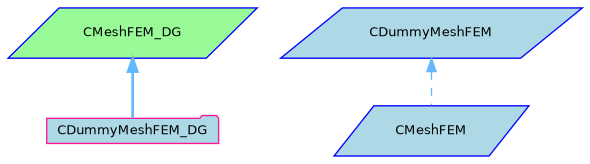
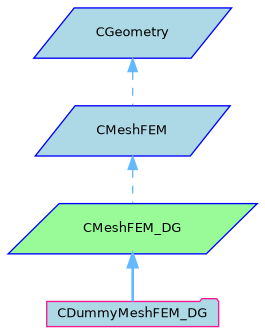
  digraph {
    node [color=blue fillcolor=lightblue fontname=Helvetica fontsize=10 shape=parallelogram style=filled]
    edge [color=steelblue1 dir=back fontname=Helvetica fontsize=10 labelfontname=Helvetica labelfontsize=10 style=dashed]
    n1 [color=deeppink fontcolor=black height=0.2 label=CDummyMeshFEM_DG shape=folder width=0.4]
    n2 [fillcolor=palegreen height=0.2 label=CMeshFEM_DG width=0.4]
    n3 [height=0.2 label=CMeshFEM width=0.4]
-   n4 [height=0.2 label=CDummyMeshFEM width=0.4]
+   n4 [height=0.2 label=CGeometry width=0.4]
    n2 -> n1 [style=bold]
+   n3 -> n2
    n4 -> n3
  }
